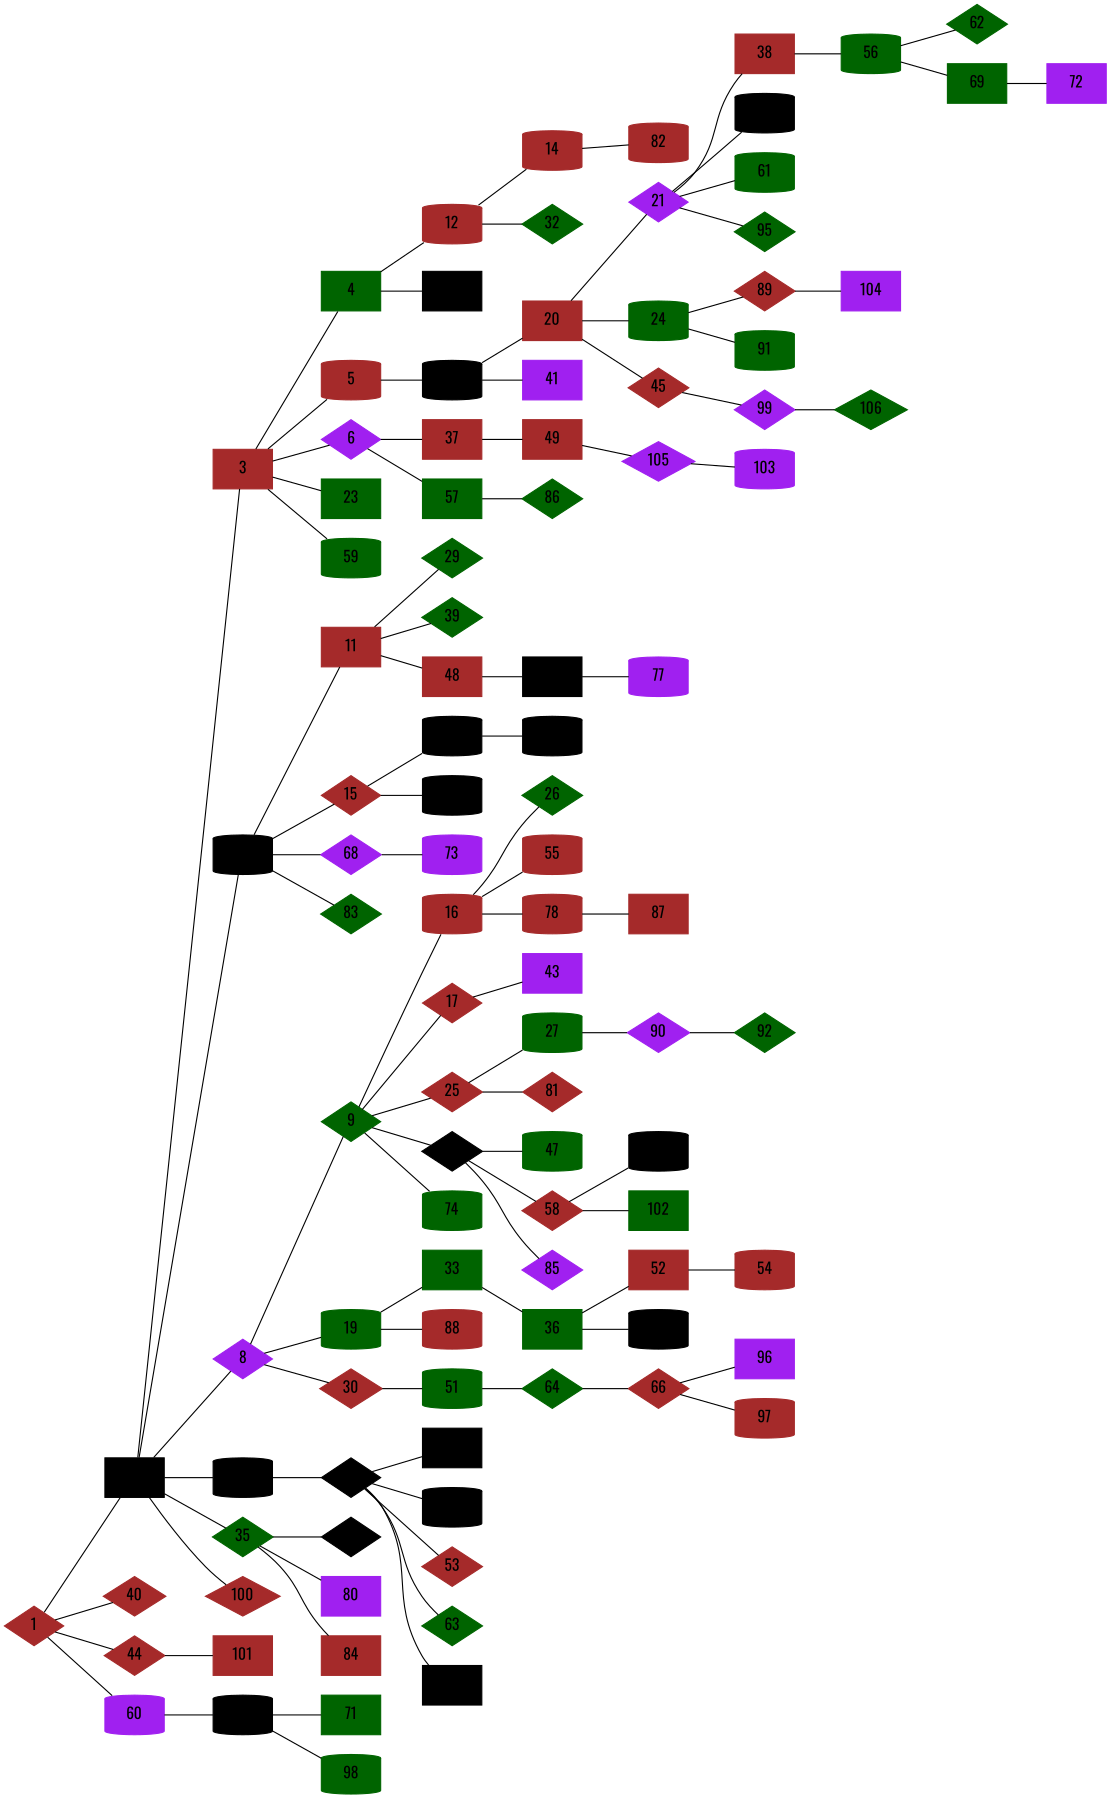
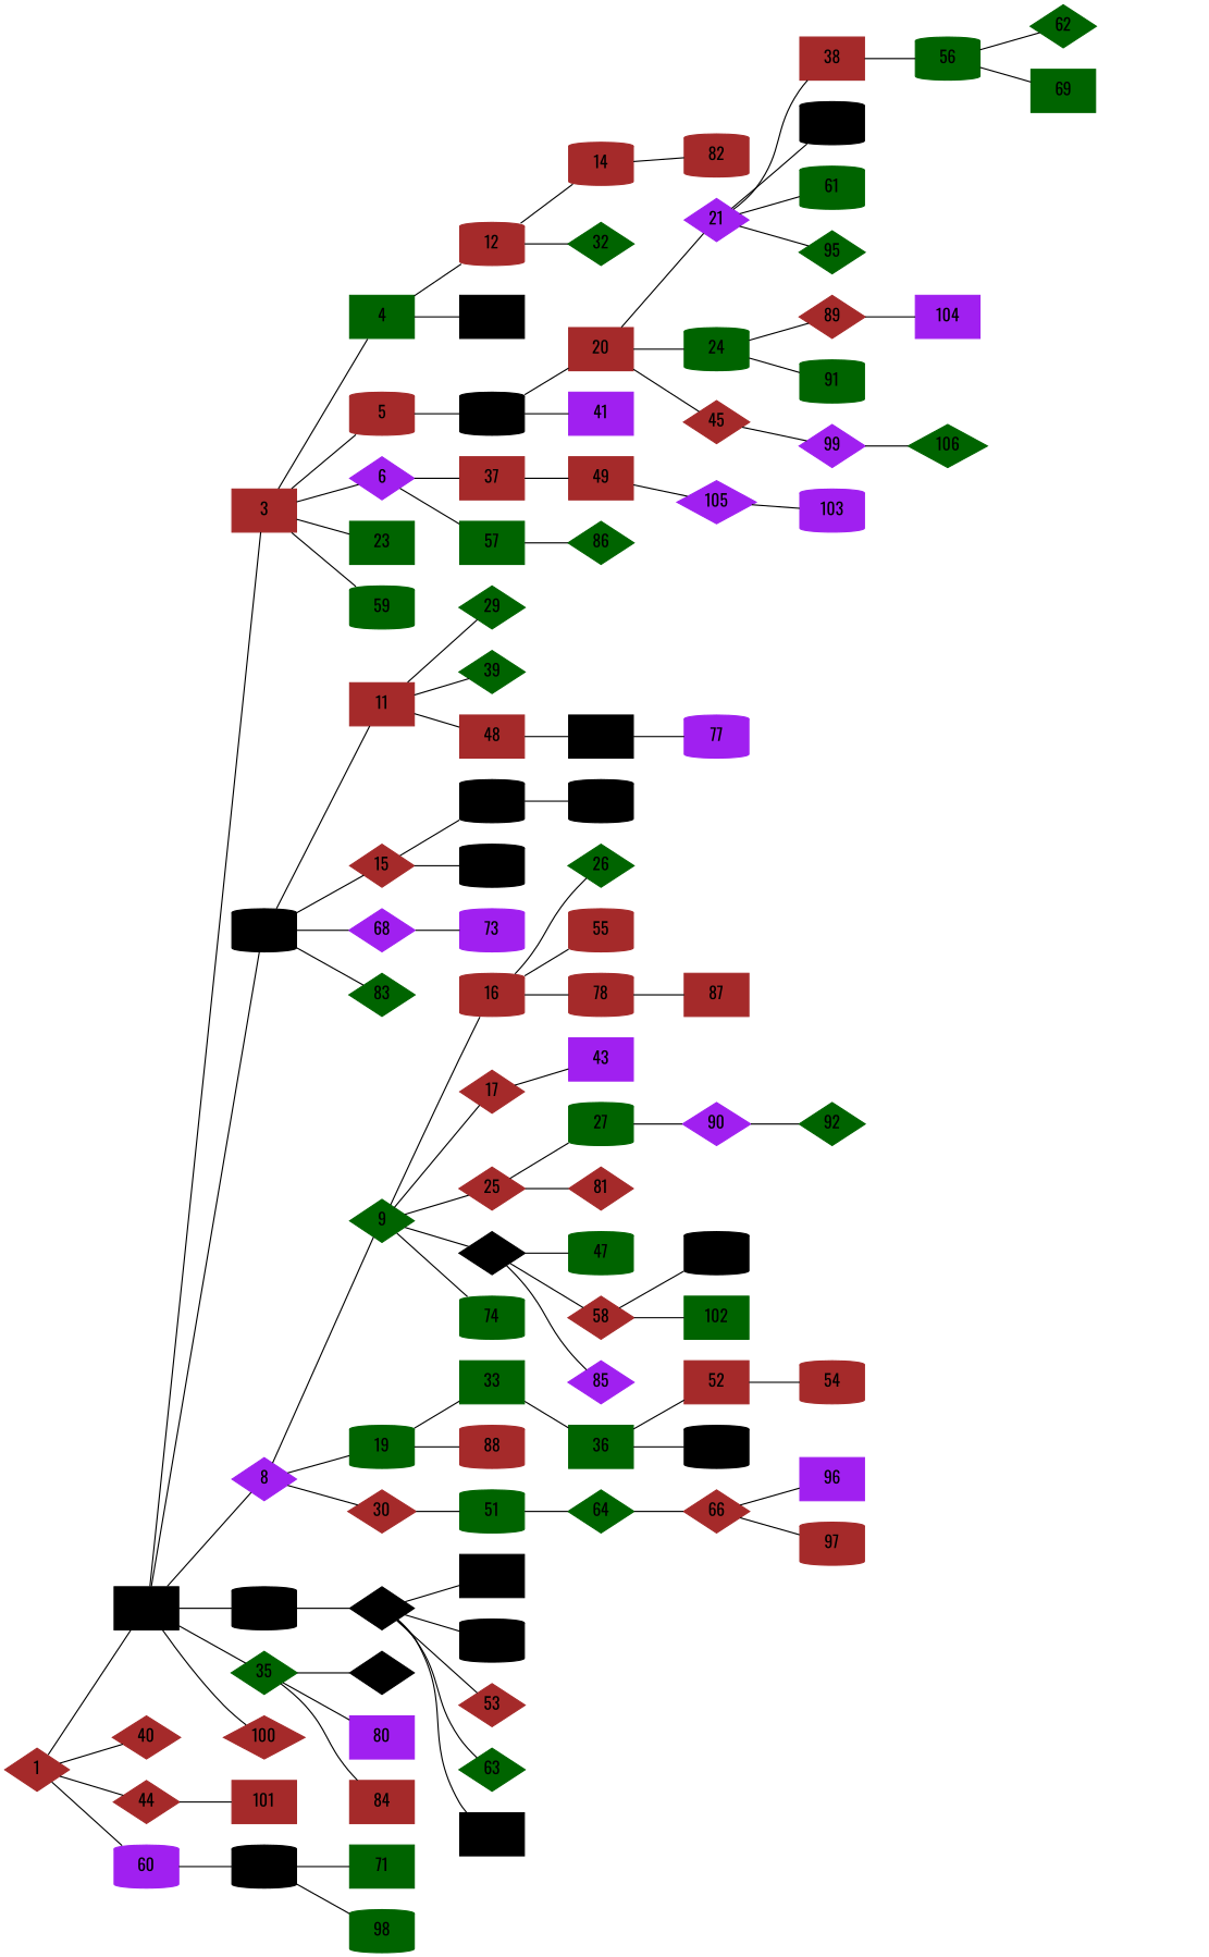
  graph {
    fontname=Oswald
    rankdir=LR
    node [color=brown fontname=Oswald shape=diamond style=filled]
    edge [fontname=Oswald]
    2 [color=black shape=box]
    1
    40
    44
    60 [color=purple shape=cylinder]
    3 [shape=box]
    7 [color=black shape=cylinder]
    8 [color=purple]
    13 [color=black shape=cylinder]
    35 [color=darkgreen]
    100
    101 [shape=box]
    65 [color=black shape=cylinder]
    4 [color=darkgreen shape=box]
    5 [shape=cylinder]
    6 [color=purple]
    23 [color=darkgreen shape=box]
    59 [color=darkgreen shape=cylinder]
    11 [shape=box]
    15
    68 [color=purple]
    83 [color=darkgreen]
    9 [color=darkgreen]
    19 [color=darkgreen shape=cylinder]
    30
    18 [color=black]
    75 [color=black]
    80 [color=purple shape=box]
    84 [shape=box]
    12 [shape=cylinder]
    31 [color=black shape=box]
    10 [color=black shape=cylinder]
    37 [shape=box]
    57 [color=darkgreen shape=box]
    14 [shape=cylinder]
    32 [color=darkgreen]
    20 [shape=box]
    41 [color=purple shape=box]
    49 [shape=box]
    86 [color=darkgreen]
    29 [color=darkgreen]
    39 [color=darkgreen]
    48 [shape=box]
    34 [color=black shape=cylinder]
    70 [color=black shape=cylinder]
    73 [color=purple shape=cylinder]
    16 [shape=cylinder]
    17
    25
    46 [color=black]
    74 [color=darkgreen shape=cylinder]
    33 [color=darkgreen shape=box]
    88 [shape=cylinder]
    51 [color=darkgreen shape=cylinder]
    26 [color=darkgreen]
    55 [shape=cylinder]
    78 [shape=cylinder]
    43 [color=purple shape=box]
    27 [color=darkgreen shape=cylinder]
    81
    47 [color=darkgreen shape=cylinder]
    58
    85 [color=purple]
    21 [color=purple]
    24 [color=darkgreen shape=cylinder]
    45
    50 [color=black shape=box]
    82 [shape=cylinder]
    22 [color=black shape=box]
    28 [color=black shape=cylinder]
    53
    63 [color=darkgreen]
    67 [color=black shape=box]
    93 [color=black shape=cylinder]
    87 [shape=box]
    36 [color=darkgreen shape=box]
    38 [shape=box]
    42 [color=black shape=cylinder]
    61 [color=darkgreen shape=cylinder]
    95 [color=darkgreen]
    89
    91 [color=darkgreen shape=cylinder]
    99 [color=purple]
    56 [color=darkgreen shape=cylinder]
    103 [color=purple shape=cylinder]
    104 [color=purple shape=box]
    90 [color=purple]
    92 [color=darkgreen]
    64 [color=darkgreen]
    52 [shape=box]
    76 [color=black shape=cylinder]
    54 [shape=cylinder]
    105 [color=purple]
    62 [color=darkgreen]
    69 [color=darkgreen shape=box]
    106 [color=darkgreen]
    94 [color=black shape=cylinder]
    102 [color=darkgreen shape=box]
    77 [color=purple shape=cylinder]
    66
-   72 [color=purple shape=box]
    71 [color=darkgreen shape=box]
    98 [color=darkgreen shape=cylinder]
    96 [color=purple shape=box]
    97 [shape=cylinder]
    2 -- 3
    2 -- 7
    2 -- 8
    2 -- 13
    2 -- 35
    2 -- 100
    1 -- 2
    1 -- 40
    1 -- 44
    1 -- 60
    44 -- 101
    60 -- 65
    3 -- 4
    3 -- 5
    3 -- 6
    3 -- 23
    3 -- 59
    7 -- 11
    7 -- 15
    7 -- 68
    7 -- 83
    8 -- 9
    8 -- 19
    8 -- 30
    13 -- 18
    35 -- 75
    35 -- 80
    35 -- 84
    65 -- 71
    65 -- 98
    4 -- 12
    4 -- 31
    5 -- 10
    6 -- 37
    6 -- 57
    11 -- 29
    11 -- 39
    11 -- 48
    15 -- 34
    15 -- 70
    68 -- 73
    9 -- 16
    9 -- 17
    9 -- 25
    9 -- 46
    9 -- 74
    19 -- 33
    19 -- 88
    30 -- 51
    18 -- 22
    18 -- 28
    18 -- 53
    18 -- 63
    18 -- 67
    12 -- 14
    12 -- 32
    10 -- 20
    10 -- 41
    37 -- 49
    57 -- 86
    14 -- 82
    20 -- 21
    20 -- 24
    20 -- 45
    49 -- 105
    48 -- 50
    34 -- 93
    16 -- 26
    16 -- 55
    16 -- 78
    17 -- 43
    25 -- 27
    25 -- 81
    46 -- 47
    46 -- 58
    46 -- 85
    33 -- 36
    51 -- 64
    78 -- 87
    27 -- 90
    58 -- 94
    58 -- 102
    21 -- 38
    21 -- 42
    21 -- 61
    21 -- 95
    24 -- 89
    24 -- 91
    45 -- 99
    50 -- 77
    36 -- 52
    36 -- 76
    38 -- 56
    89 -- 104
    99 -- 106
    56 -- 62
    56 -- 69
    90 -- 92
    64 -- 66
    52 -- 54
    105 -- 103
-   69 -- 72
    66 -- 96
    66 -- 97
  }
